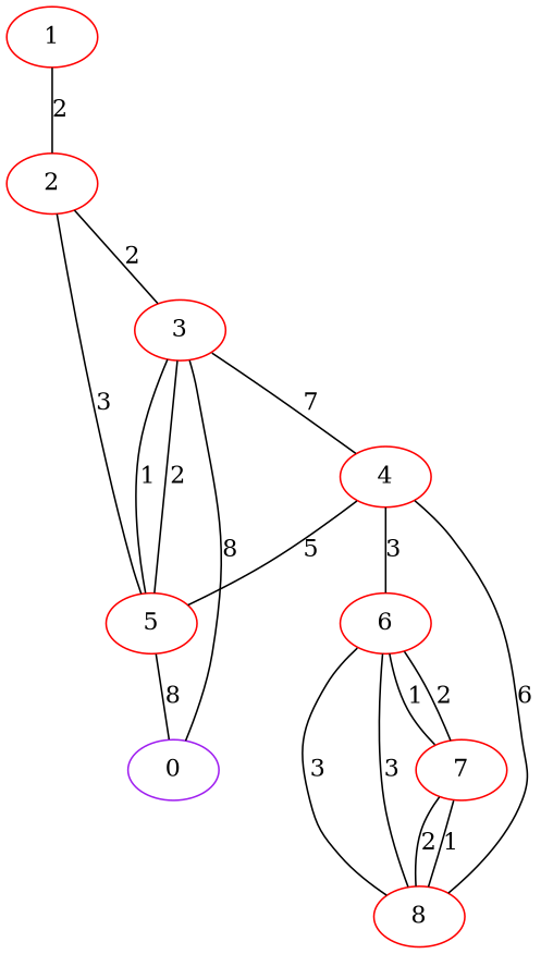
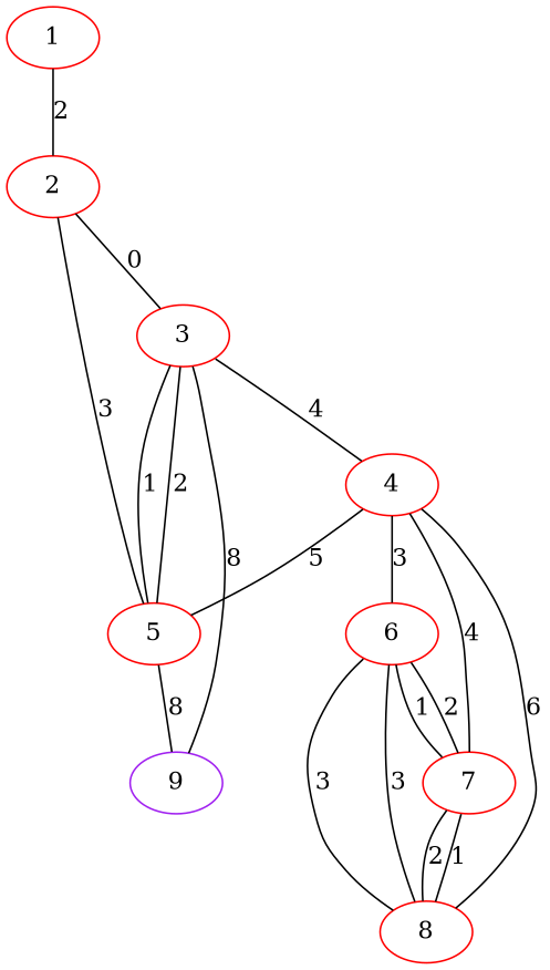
  graph {
    node [color=red weight=1]
    1
    2
    3
    5
    4
-   9 [color=purple weight=4 label=0]
+   9 [color=purple weight=4]
    6
    7
    8
    1 -- 2 [label=2]
-   2 -- 3 [label=2]
+   2 -- 3 [label=0]
    2 -- 5 [label=3]
    3 -- 5 [label=2]
    3 -- 5 [label=1]
-   3 -- 4 [label=7]
+   3 -- 4 [label=4]
    3 -- 9 [label=8]
    5 -- 9 [label=8]
    4 -- 5 [label=5]
    4 -- 6 [label=3]
+   4 -- 7 [label=4]
    4 -- 8 [label=6]
    6 -- 7 [label=1]
    6 -- 7 [label=2]
    6 -- 8 [label=3]
    6 -- 8 [label=3]
    7 -- 8 [label=2]
    7 -- 8 [label=1]
  }
